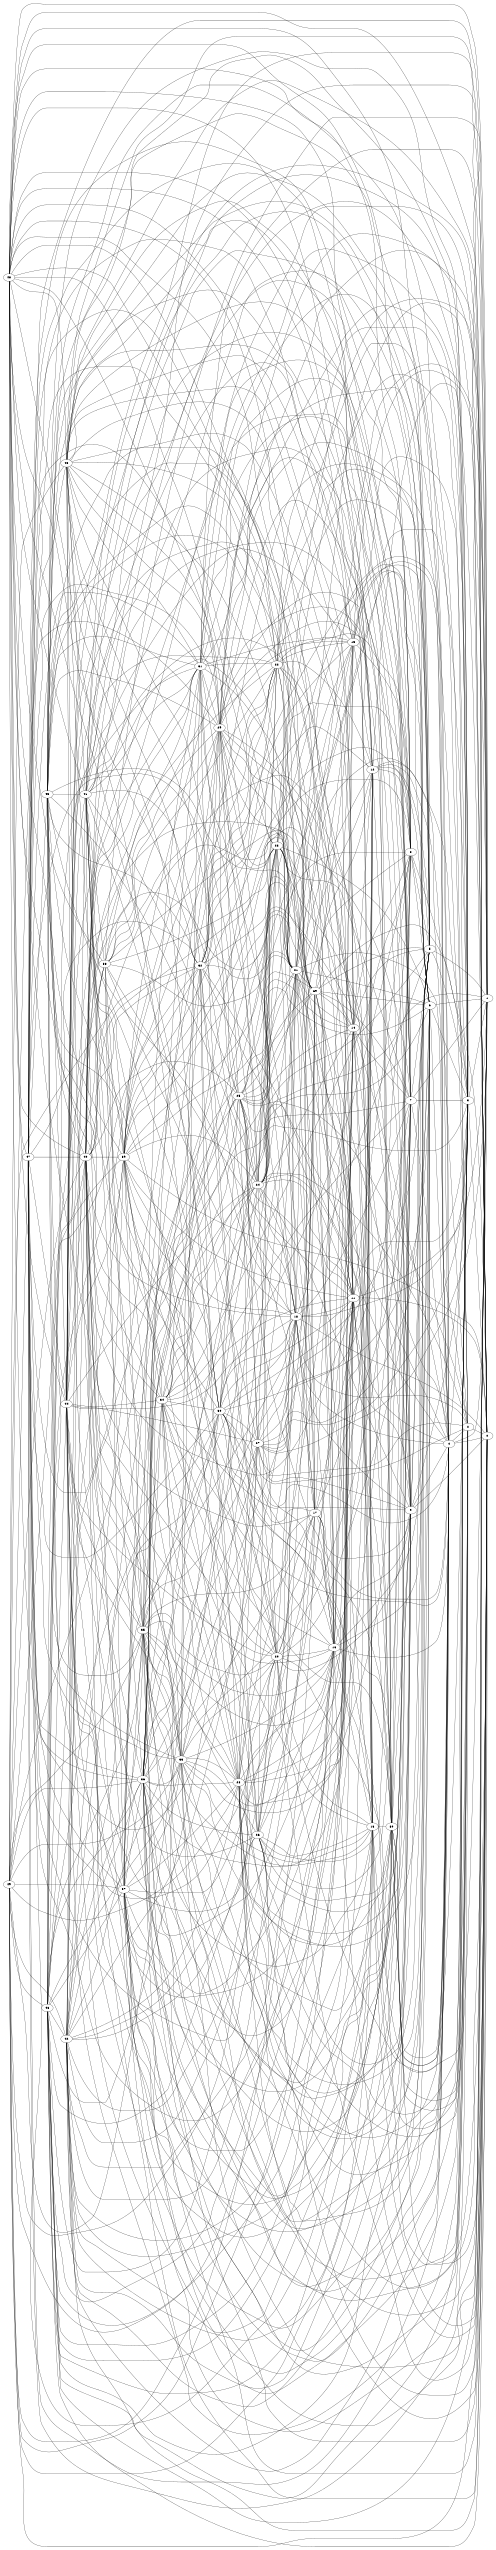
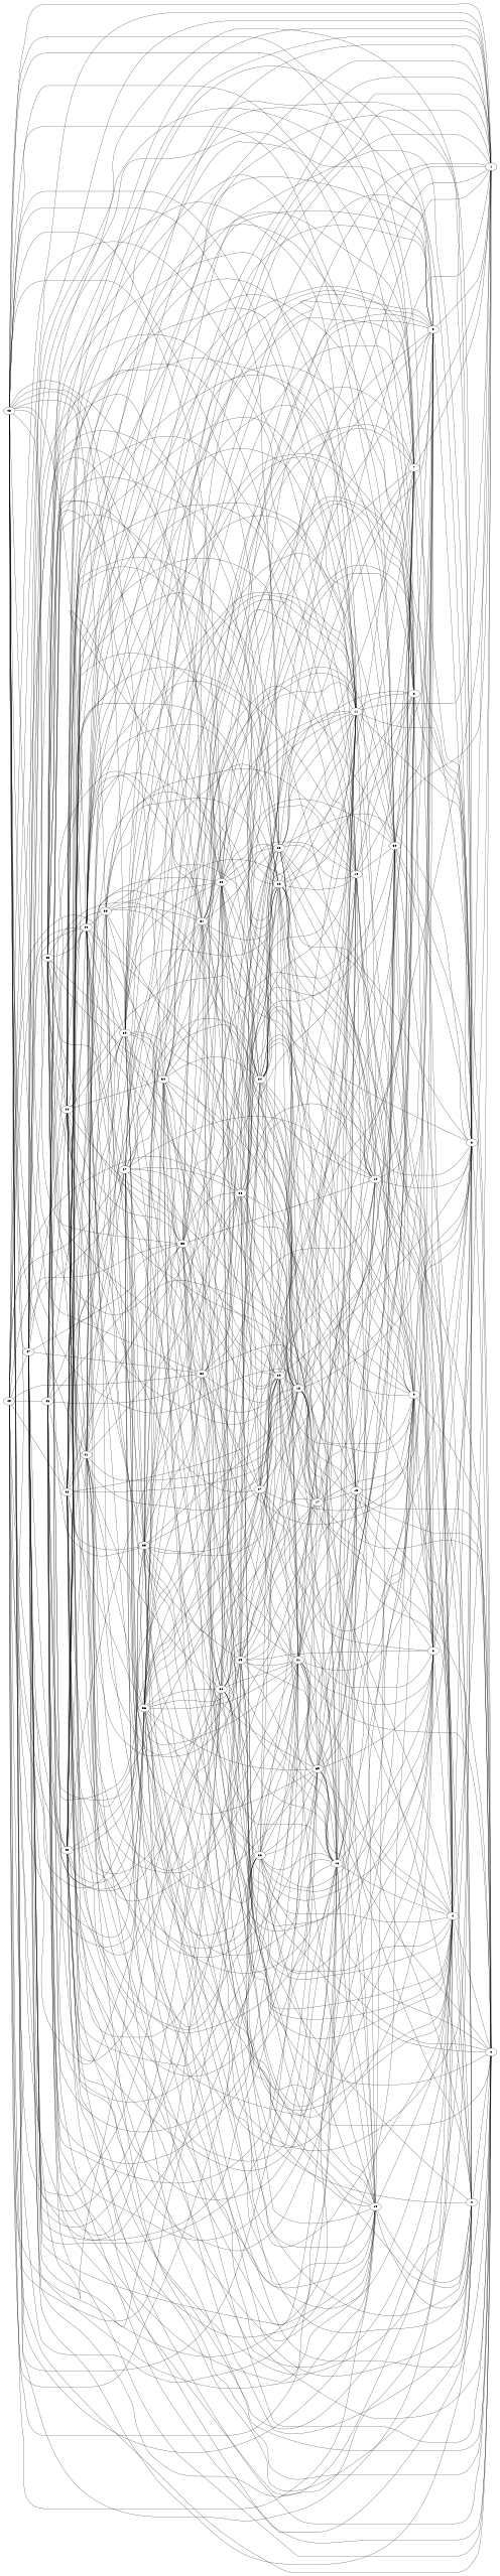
  graph {
    rankdir=LR
    2
    0
    3
    1
    4
    5
    6
    7
    8
    9
    n11 [label=80]
    11
    12
    13
    14
    15
    16
    17
    18
    n20 [label=69]
    20
    21
    22
    23
    24
    25
    26
    27
    28
    29
    30
    31
    32
    33
    34
    35
    36
    37
    38
    39
    40
    41
    42
    43
    44
    45
    46
    47
    48
    49
    2 -- 0
    3 -- 0
    3 -- 1
    4 -- 2
    4 -- 0
    4 -- 3
    4 -- 1
    5 -- 3
    5 -- 1
    6 -- 3
    6 -- 1
    6 -- 4
    7 -- 3
    7 -- 1
    7 -- 4
    7 -- 5
    8 -- 3
    8 -- 5
    8 -- 6
    9 -- 0
    9 -- 3
    9 -- 4
    9 -- 5
    9 -- 6
    n11 -- 2
    n11 -- 0
    n11 -- 3
    n11 -- 1
    n11 -- 4
    n11 -- 7
    n11 -- 8
    n11 -- 9
    11 -- 0
    11 -- 3
    11 -- 1
    11 -- 4
    11 -- 8
    11 -- 9
    11 -- n11
    12 -- 0
    12 -- 3
    12 -- 4
    12 -- 5
    12 -- 8
    12 -- 9
    13 -- 2
    13 -- 0
    13 -- 4
    13 -- n11
    14 -- 4
    14 -- 5
    14 -- 7
    14 -- 8
    14 -- 9
    14 -- n11
    14 -- 12
    14 -- 13
    15 -- 0
    15 -- 3
    15 -- 4
    15 -- 6
    15 -- 8
    15 -- 12
    16 -- 0
    16 -- 4
    16 -- 5
    16 -- 6
    16 -- 9
    16 -- 11
    16 -- 13
    16 -- 14
    16 -- 15
    17 -- 0
    17 -- 4
    17 -- 7
    17 -- 9
    17 -- n11
    17 -- 12
    17 -- 15
    18 -- 2
    18 -- 0
    18 -- 3
    18 -- 4
    18 -- 5
    18 -- 7
    18 -- 9
+   18 -- n11
    18 -- 11
    18 -- 15
    18 -- 17
    n20 -- 0
    n20 -- 4
    n20 -- 5
    n20 -- 6
    n20 -- 7
    n20 -- 8
    n20 -- 11
    n20 -- 13
    n20 -- 14
    n20 -- 15
    n20 -- 16
    20 -- 0
    20 -- 3
    20 -- 4
    20 -- 5
    20 -- 8
    20 -- 9
    20 -- 13
    20 -- 14
    20 -- 16
    20 -- 17
    20 -- 18
    21 -- 2
    21 -- 0
    21 -- 3
    21 -- 1
    21 -- 4
    21 -- 6
    21 -- n11
    21 -- 11
    21 -- 12
    21 -- 13
    21 -- 14
    21 -- 17
    21 -- n20
    22 -- 2
    22 -- 3
    22 -- 5
    22 -- 6
    22 -- 8
    22 -- 11
    22 -- 12
    22 -- 13
    22 -- 14
    22 -- 15
    22 -- 17
    22 -- 21
    23 -- 2
    23 -- 3
    23 -- 1
    23 -- 5
    23 -- 6
    23 -- 7
    23 -- 9
    23 -- 11
    23 -- 14
    23 -- 16
    23 -- 18
    23 -- 21
    24 -- 2
    24 -- 3
    24 -- 1
    24 -- 4
    24 -- 6
    24 -- 7
    24 -- 9
    24 -- 11
    24 -- 12
    24 -- 14
    24 -- 15
    24 -- 17
    24 -- 18
    24 -- 20
    24 -- 21
    24 -- 22
    24 -- 23
    25 -- 2
    25 -- 4
    25 -- 5
    25 -- 6
    25 -- 8
    25 -- 11
    25 -- 13
    25 -- 14
    25 -- 15
    25 -- 16
    25 -- 17
    25 -- 18
    25 -- n20
    25 -- 21
    25 -- 23
    25 -- 24
    26 -- 0
    26 -- 3
    26 -- 6
    26 -- 7
    26 -- 8
    26 -- 9
    26 -- n11
    26 -- 13
    26 -- 15
    26 -- 16
    26 -- n20
    26 -- 20
    26 -- 21
    26 -- 22
    27 -- 2
    27 -- 3
    27 -- 1
    27 -- 6
    27 -- 7
    27 -- 9
    27 -- 11
    27 -- 12
    27 -- 16
    27 -- 18
    27 -- 20
    27 -- 21
    27 -- 23
    28 -- 0
    28 -- 3
    28 -- 1
    28 -- 4
    28 -- 5
    28 -- 6
    28 -- 7
    28 -- 8
    28 -- 9
    28 -- 11
    28 -- 12
    28 -- 14
    28 -- 15
    28 -- 16
    28 -- 21
    28 -- 27
    29 -- 0
    29 -- 3
    29 -- 1
    29 -- 5
    29 -- 7
    29 -- n11
    29 -- 11
    29 -- 12
    29 -- 13
    29 -- 14
    29 -- 15
    29 -- 16
    29 -- 18
    29 -- n20
    29 -- 23
    29 -- 24
    29 -- 25
    29 -- 27
    30 -- 2
    30 -- 4
    30 -- 5
    30 -- 6
    30 -- 8
    30 -- n11
    30 -- 11
    30 -- 16
    30 -- 17
    30 -- 18
    30 -- 21
    30 -- 24
    30 -- 25
    30 -- 26
    30 -- 27
    31 -- 0
    31 -- 3
    31 -- 1
    31 -- 4
    31 -- 7
    31 -- 8
    31 -- 9
    31 -- 11
    31 -- 15
    31 -- 17
    31 -- 20
    31 -- 22
    31 -- 23
    31 -- 24
    31 -- 29
    32 -- 4
    32 -- 6
    32 -- 8
    32 -- 11
    32 -- 12
    32 -- 13
    32 -- 15
    32 -- 16
    32 -- 20
    32 -- 21
    32 -- 22
    32 -- 23
    32 -- 27
    32 -- 28
    32 -- 29
    33 -- 2
    33 -- 1
    33 -- 4
    33 -- 5
    33 -- 9
    33 -- n11
    33 -- 11
    33 -- 12
    33 -- 13
    33 -- 16
    33 -- 17
    33 -- 20
    33 -- 24
    33 -- 27
    33 -- 28
    33 -- 29
    33 -- 31
    34 -- 2
    34 -- 4
    34 -- 5
    34 -- 7
    34 -- 8
    34 -- 9
    34 -- n11
    34 -- 11
    34 -- 13
    34 -- 14
    34 -- n20
    34 -- 20
    34 -- 23
    34 -- 24
    34 -- 25
    34 -- 28
    34 -- 30
    34 -- 33
    35 -- 2
    35 -- 0
    35 -- 1
    35 -- 4
    35 -- 6
    35 -- 9
    35 -- n11
    35 -- 11
    35 -- 13
    35 -- 16
    35 -- 17
    35 -- 18
    35 -- n20
    35 -- 20
    35 -- 27
    35 -- 28
    35 -- 31
    35 -- 32
    35 -- 33
    35 -- 34
    36 -- 2
    36 -- 0
    36 -- 3
    36 -- 4
    36 -- 6
    36 -- 7
    36 -- n11
    36 -- 12
    36 -- 13
    36 -- 17
    36 -- 18
    36 -- n20
    36 -- 21
    36 -- 22
    36 -- 23
    36 -- 24
    36 -- 25
    36 -- 26
    36 -- 27
    36 -- 28
    36 -- 30
    36 -- 31
    36 -- 32
    36 -- 33
    36 -- 34
    37 -- 2
    37 -- 3
    37 -- 1
    37 -- 4
    37 -- 5
    37 -- 6
    37 -- 7
    37 -- n11
    37 -- 11
    37 -- 12
    37 -- 17
    37 -- 18
    37 -- 24
    37 -- 25
    37 -- 26
    37 -- 28
    37 -- 29
    37 -- 33
    37 -- 35
    37 -- 36
    38 -- 1
    38 -- 9
    38 -- 11
    38 -- 12
    38 -- 14
    38 -- 18
    38 -- n20
-   38 -- 35
+   38 -- 20
    38 -- 21
    38 -- 22
    38 -- 29
    38 -- 30
    38 -- 31
    38 -- 37
    39 -- 0
    39 -- 5
    39 -- 6
    39 -- 7
    39 -- 8
    39 -- n11
    39 -- 11
    39 -- 16
    39 -- 18
    39 -- 20
    39 -- 21
    39 -- 22
    39 -- 23
-   39 -- 24
    39 -- 28
    39 -- 29
    39 -- 30
    39 -- 32
    39 -- 34
    39 -- 35
    40 -- 0
    40 -- 3
    40 -- 1
    40 -- 5
    40 -- 7
    40 -- 8
    40 -- 9
    40 -- n11
    40 -- 11
    40 -- 16
    40 -- 17
    40 -- 18
    40 -- n20
    40 -- 20
    40 -- 22
    40 -- 23
    40 -- 25
    40 -- 26
    40 -- 29
    40 -- 31
    40 -- 32
    40 -- 34
    40 -- 35
    40 -- 38
    40 -- 39
    41 -- 0
    41 -- 3
    41 -- 6
    41 -- 8
    41 -- 11
    41 -- 12
    41 -- 13
    41 -- 15
    41 -- 18
    41 -- 21
    41 -- 25
    41 -- 26
    41 -- 27
    41 -- 28
    41 -- 30
    41 -- 31
    41 -- 33
    41 -- 36
    41 -- 37
    41 -- 38
    41 -- 39
    42 -- 0
    42 -- 4
    42 -- 5
    42 -- 7
    42 -- 8
    42 -- n11
    42 -- 11
    42 -- 13
    42 -- 14
    42 -- 16
    42 -- 17
    42 -- 18
    42 -- n20
    42 -- 20
    42 -- 21
    42 -- 22
    42 -- 23
    42 -- 27
    42 -- 28
    42 -- 30
    42 -- 35
    42 -- 36
    42 -- 38
    42 -- 39
    42 -- 40
    42 -- 41
    43 -- 2
    43 -- 0
    43 -- 3
    43 -- 1
    43 -- 5
    43 -- 7
    43 -- 9
    43 -- 11
    43 -- 14
    43 -- 15
    43 -- 16
    43 -- 18
    43 -- 21
    43 -- 22
    43 -- 24
    43 -- 25
    43 -- 26
    43 -- 29
    43 -- 31
    43 -- 32
    43 -- 35
    43 -- 36
    43 -- 39
    43 -- 41
    44 -- 3
    44 -- 1
    44 -- 4
    44 -- 5
    44 -- 8
    44 -- 9
    44 -- n11
    44 -- 11
    44 -- 12
    44 -- 13
    44 -- 14
    44 -- 16
    44 -- 18
    44 -- n20
    44 -- 20
    44 -- 21
    44 -- 22
    44 -- 24
    44 -- 26
    44 -- 27
    44 -- 31
    44 -- 33
    44 -- 34
    44 -- 35
    44 -- 39
    44 -- 40
    44 -- 41
    45 -- 2
    45 -- 3
    45 -- 5
    45 -- 9
    45 -- n11
    45 -- 11
    45 -- 12
    45 -- 14
    45 -- 18
    45 -- n20
    45 -- 20
    45 -- 21
    45 -- 22
    45 -- 24
    45 -- 29
    45 -- 30
    45 -- 31
    45 -- 32
    45 -- 33
    45 -- 34
    45 -- 35
    45 -- 37
    45 -- 39
    45 -- 40
    45 -- 41
    45 -- 44
    46 -- 0
    46 -- 3
    46 -- 1
    46 -- 9
    46 -- 11
    46 -- 12
    46 -- 13
    46 -- 14
    46 -- 16
    46 -- n20
    46 -- 20
    46 -- 21
    46 -- 22
    46 -- 30
    46 -- 31
    46 -- 32
    46 -- 33
    46 -- 35
    46 -- 36
    46 -- 37
    46 -- 38
    46 -- 39
    46 -- 40
    46 -- 42
    46 -- 44
    47 -- 2
    47 -- 1
    47 -- 4
    47 -- 7
    47 -- 8
    47 -- 11
    47 -- 13
    47 -- 15
    47 -- 16
    47 -- 18
    47 -- n20
    47 -- 20
    47 -- 21
    47 -- 22
    47 -- 23
    47 -- 25
    47 -- 29
    47 -- 30
    47 -- 31
    47 -- 32
    47 -- 33
    47 -- 36
    47 -- 37
    47 -- 40
    47 -- 43
    47 -- 44
    47 -- 45
    48 -- 0
    48 -- 1
    48 -- 4
    48 -- 6
    48 -- 7
    48 -- 8
    48 -- n11
    48 -- 13
    48 -- 14
    48 -- 15
    48 -- 16
    48 -- 18
    48 -- 21
    48 -- 22
    48 -- 23
    48 -- 28
    48 -- 29
    48 -- 30
    48 -- 32
    48 -- 33
    48 -- 34
    48 -- 36
    48 -- 38
    48 -- 39
    48 -- 40
    48 -- 41
    48 -- 43
    48 -- 44
    48 -- 47
    49 -- 1
    49 -- 13
    49 -- 14
    49 -- 16
    49 -- 17
    49 -- 25
    49 -- 26
    49 -- 28
    49 -- 29
    49 -- 30
    49 -- 32
    49 -- 33
    49 -- 35
    49 -- 36
    49 -- 37
    49 -- 39
    49 -- 40
    49 -- 42
    49 -- 43
    49 -- 46
    49 -- 47
  }
